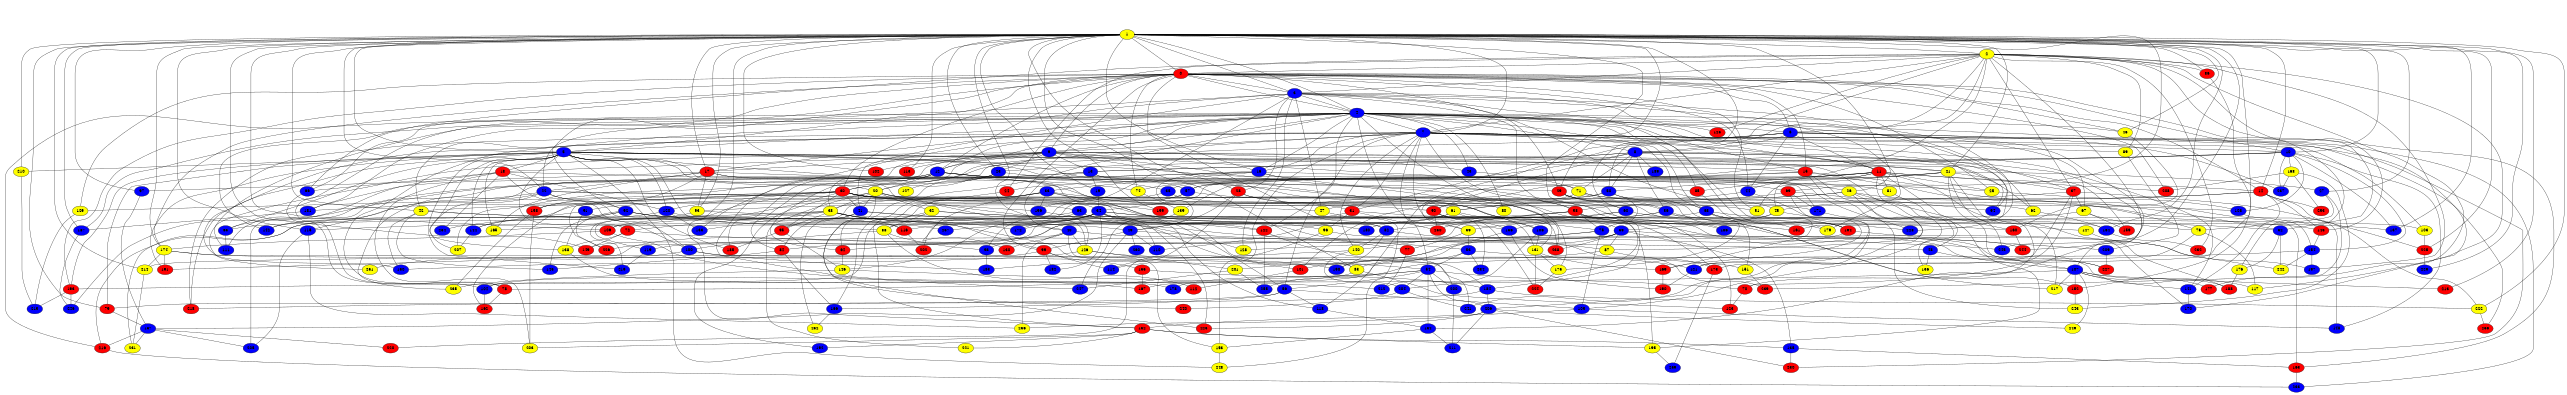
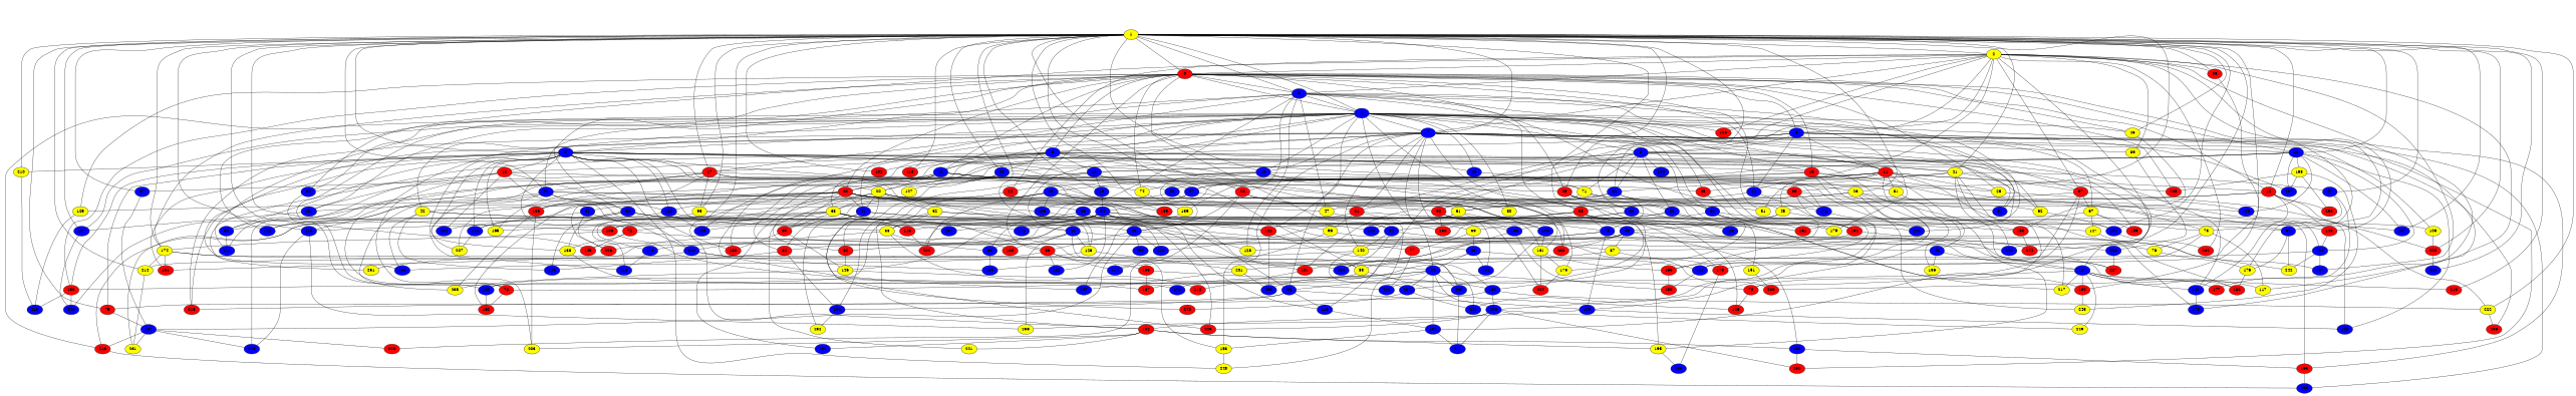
  graph {
    node [fillcolor=blue style=filled]
    0 [fillcolor=red]
    3
    4
    5
    6
    9
    10
    12
    14 [fillcolor=red]
    15 [fillcolor=red]
    25 [fillcolor=yellow]
    29 [fillcolor=red]
    30 [fillcolor=red]
    44
    46 [fillcolor=yellow]
    51 [fillcolor=yellow]
    66
    74 [fillcolor=yellow]
    82
    92
    99 [fillcolor=red]
    129 [fillcolor=yellow]
    142
    174 [fillcolor=yellow]
    176 [fillcolor=yellow]
    193 [fillcolor=red]
    208 [fillcolor=red]
    22
    28 [fillcolor=red]
    41
    45 [fillcolor=yellow]
    47 [fillcolor=yellow]
    58 [fillcolor=red]
    78 [fillcolor=red]
    94
    128 [fillcolor=yellow]
    161 [fillcolor=red]
    179 [fillcolor=yellow]
    194 [fillcolor=red]
    196
    7
    16
    17 [fillcolor=red]
    21 [fillcolor=yellow]
    42 [fillcolor=yellow]
    187
    8
    37 [fillcolor=red]
    85 [fillcolor=red]
    125 [fillcolor=red]
    38 [fillcolor=yellow]
    39 [fillcolor=yellow]
    40
    43
    56
    62 [fillcolor=yellow]
    68
    80 [fillcolor=yellow]
    111
    133
    163 [fillcolor=red]
    169 [fillcolor=red]
    175 [fillcolor=yellow]
    181
    216 [fillcolor=red]
    79 [fillcolor=red]
    126 [fillcolor=yellow]
    210 [fillcolor=yellow]
    18 [fillcolor=red]
    20 [fillcolor=yellow]
    57
    65
    72 [fillcolor=red]
    120
    138 [fillcolor=yellow]
    144
    165 [fillcolor=yellow]
    171
    185 [fillcolor=red]
    191 [fillcolor=red]
    218 [fillcolor=red]
    219
    238 [fillcolor=red]
    248 [fillcolor=yellow]
    257
    11 [fillcolor=red]
    31 [fillcolor=red]
    64 [fillcolor=red]
    67 [fillcolor=yellow]
    70 [fillcolor=red]
    118
    170
    237
    23
    26 [fillcolor=yellow]
    102 [fillcolor=red]
    113 [fillcolor=red]
    13
    48
    84 [fillcolor=red]
    106
    158 [fillcolor=red]
    159 [fillcolor=red]
    184
    251 [fillcolor=yellow]
    137
    35
    108
    148
    154
    168 [fillcolor=yellow]
    69 [fillcolor=red]
    75
    167 [fillcolor=red]
    186
    207 [fillcolor=yellow]
    222 [fillcolor=yellow]
    143 [fillcolor=red]
    141
    253 [fillcolor=red]
    52
    105
    206
    36
    60
    217 [fillcolor=yellow]
    199 [fillcolor=red]
    34
    59
    95 [fillcolor=red]
    119
    162 [fillcolor=red]
    226 [fillcolor=red]
    227 [fillcolor=red]
    61 [fillcolor=yellow]
    241
    160 [fillcolor=red]
    104
    139 [fillcolor=yellow]
    140 [fillcolor=yellow]
    239 [fillcolor=red]
    198
    116 [fillcolor=red]
    145
    231 [fillcolor=yellow]
    214 [fillcolor=yellow]
    114
    182
    155 [fillcolor=red]
    215
    188 [fillcolor=red]
    246
    1 [fillcolor=yellow]
    2 [fillcolor=yellow]
    19
    27
    83 [fillcolor=yellow]
    86 [fillcolor=red]
    93 [fillcolor=yellow]
    97
    109 [fillcolor=red]
    115
    132 [fillcolor=red]
    149 [fillcolor=red]
    164
    173 [fillcolor=red]
    213 [fillcolor=red]
    225 [fillcolor=red]
    229
    244 [fillcolor=red]
    24 [fillcolor=red]
    50
    89 [fillcolor=yellow]
    117 [fillcolor=yellow]
    177 [fillcolor=red]
    197
    232 [fillcolor=red]
    245
    54
    103 [fillcolor=yellow]
    122 [fillcolor=red]
    150
    153 [fillcolor=yellow]
    230 [fillcolor=red]
    233
    234
    256 [fillcolor=red]
    228
    33
    49
    131 [fillcolor=yellow]
    90 [fillcolor=red]
    81 [fillcolor=yellow]
    96 [fillcolor=yellow]
    134
    63
    88 [fillcolor=yellow]
    235 [fillcolor=yellow]
    127 [fillcolor=yellow]
    223 [fillcolor=red]
    73 [fillcolor=yellow]
    87 [fillcolor=yellow]
    136 [fillcolor=yellow]
    151 [fillcolor=yellow]
    152 [fillcolor=red]
    156
    121
    91
    157
    123 [fillcolor=red]
    247
    205
    236 [fillcolor=yellow]
    201 [fillcolor=yellow]
    195 [fillcolor=yellow]
    203 [fillcolor=yellow]
    192
    221 [fillcolor=yellow]
    135
    259
    71 [fillcolor=yellow]
    107
    189
    166
    242 [fillcolor=yellow]
    209
    252 [fillcolor=yellow]
    180
    250 [fillcolor=red]
    172
    77 [fillcolor=red]
    53
    130 [fillcolor=red]
    98
    190 [fillcolor=red]
    224 [fillcolor=red]
    100
    254
    32 [fillcolor=yellow]
    110
    240 [fillcolor=red]
    204
    146 [fillcolor=yellow]
    202 [fillcolor=red]
    178
    243 [fillcolor=yellow]
    101 [fillcolor=red]
    147 [fillcolor=yellow]
    200
    255
    183
    249 [fillcolor=yellow]
    212
    112 [fillcolor=red]
+   76 [fillcolor=yellow]
    211
    260
    220 [fillcolor=red]
    0 -- 3
    0 -- 4
    0 -- 5
    0 -- 6
    0 -- 9
    0 -- 10
    0 -- 12
    0 -- 14
    0 -- 15
    0 -- 25
    0 -- 29
    0 -- 30
    0 -- 44
    0 -- 46
    0 -- 51
    0 -- 66
    0 -- 74
    0 -- 82
    0 -- 92
    0 -- 99
    0 -- 129
    0 -- 142
    0 -- 174
    0 -- 176
    0 -- 193
    0 -- 208
    3 -- 4
    3 -- 22
    3 -- 28
    3 -- 41
    3 -- 45
    3 -- 47
    3 -- 58
    3 -- 78
    3 -- 94
    3 -- 128
    3 -- 161
    3 -- 179
    3 -- 194
    3 -- 196
    4 -- 5
    4 -- 6
    4 -- 9
    4 -- 12
    4 -- 15
    4 -- 46
    4 -- 7
    4 -- 16
    4 -- 17
    4 -- 21
    4 -- 42
    4 -- 187
    4 -- 8
    4 -- 37
    4 -- 85
    4 -- 125
    4 -- 38
    4 -- 39
    4 -- 40
    4 -- 43
    4 -- 56
    4 -- 62
    4 -- 68
    4 -- 80
    4 -- 111
    4 -- 133
    4 -- 163
    4 -- 169
    4 -- 175
    4 -- 181
    4 -- 216
    5 -- 15
    5 -- 74
    5 -- 193
    5 -- 21
    5 -- 62
    5 -- 79
    5 -- 126
    5 -- 210
    5 -- 18
    5 -- 20
    5 -- 57
    5 -- 65
    5 -- 72
    5 -- 120
    5 -- 138
    5 -- 144
    5 -- 165
    5 -- 171
    5 -- 185
    5 -- 191
    5 -- 218
    5 -- 219
    5 -- 238
    5 -- 248
    5 -- 257
    6 -- 44
    6 -- 8
    6 -- 11
    6 -- 31
    6 -- 64
    6 -- 67
    6 -- 70
    6 -- 118
    6 -- 170
    6 -- 237
    9 -- 12
    9 -- 17
    9 -- 43
    9 -- 18
    9 -- 23
    9 -- 26
    9 -- 102
    9 -- 113
    9 -- 13
    9 -- 48
    9 -- 84
    9 -- 106
    9 -- 158
    9 -- 159
    9 -- 184
    9 -- 251
    10 -- 237
    10 -- 23
    10 -- 13
    10 -- 137
    10 -- 35
    10 -- 108
    10 -- 148
    10 -- 154
    10 -- 168
    12 -- 56
    12 -- 181
    12 -- 20
    12 -- 185
    12 -- 69
    12 -- 75
    12 -- 167
    12 -- 186
    12 -- 207
    14 -- 45
    14 -- 58
    14 -- 222
    14 -- 143
    14 -- 141
    14 -- 253
    15 -- 74
    15 -- 57
    15 -- 154
    15 -- 52
    15 -- 105
    15 -- 206
    25 -- 108
    29 -- 175
    29 -- 36
    29 -- 60
    29 -- 217
    30 -- 82
    30 -- 129
    30 -- 41
    30 -- 196
    30 -- 120
    30 -- 219
    30 -- 158
    30 -- 199
    30 -- 34
    30 -- 59
    30 -- 95
    30 -- 119
    30 -- 162
    30 -- 226
    30 -- 227
    44 -- 61
    44 -- 241
    46 -- 160
    66 -- 104
    74 -- 139
    82 -- 140
    82 -- 239
    82 -- 198
    92 -- 161
    92 -- 138
    92 -- 137
    92 -- 116
    92 -- 145
    92 -- 231
    99 -- 214
    99 -- 114
    99 -- 182
    99 -- 155
    129 -- 215
    174 -- 191
    174 -- 241
    174 -- 198
    174 -- 214
    176 -- 188
    193 -- 215
    193 -- 246
    22 -- 92
    22 -- 142
    22 -- 62
    22 -- 207
    22 -- 63
    22 -- 88
    22 -- 235
    28 -- 31
    28 -- 61
    28 -- 114
    28 -- 49
    41 -- 128
    41 -- 84
    41 -- 160
    41 -- 252
    45 -- 52
    45 -- 59
    45 -- 180
    47 -- 248
    58 -- 82
    58 -- 65
    58 -- 75
    58 -- 186
    58 -- 227
    58 -- 123
    58 -- 250
    78 -- 162
    194 -- 201
    194 -- 209
    196 -- 223
    7 -- 9
    7 -- 10
    7 -- 58
    7 -- 78
    7 -- 16
    7 -- 68
    7 -- 20
    7 -- 218
    7 -- 11
    7 -- 31
    7 -- 141
    7 -- 140
    7 -- 89
    7 -- 54
    7 -- 103
    7 -- 122
    7 -- 150
    7 -- 153
    7 -- 230
    7 -- 233
    7 -- 234
    7 -- 256
    16 -- 25
    16 -- 246
    16 -- 115
    16 -- 228
    16 -- 33
    16 -- 49
    16 -- 131
    17 -- 22
    17 -- 165
    17 -- 158
    17 -- 93
    17 -- 97
    17 -- 90
    17 -- 81
    17 -- 96
    21 -- 51
    21 -- 37
-   21 -- 39
    21 -- 170
    21 -- 217
    21 -- 27
    21 -- 24
    21 -- 134
    42 -- 145
    42 -- 150
    42 -- 49
    42 -- 87
    187 -- 246
    8 -- 30
    8 -- 94
    8 -- 57
    8 -- 11
    8 -- 13
    8 -- 36
    8 -- 50
    8 -- 228
    8 -- 90
    8 -- 71
    8 -- 107
    8 -- 189
    37 -- 42
    37 -- 67
    37 -- 70
    37 -- 225
    37 -- 121
    85 -- 194
    38 -- 99
    38 -- 40
    38 -- 133
    38 -- 216
    38 -- 72
    38 -- 95
    38 -- 116
    38 -- 109
    38 -- 195
    38 -- 172
    39 -- 77
    39 -- 53
    40 -- 126
    40 -- 64
    40 -- 48
    40 -- 54
    40 -- 236
    40 -- 130
    43 -- 71
    56 -- 79
    56 -- 118
    56 -- 105
    56 -- 166
    62 -- 164
    68 -- 179
    68 -- 194
    68 -- 169
    68 -- 143
    68 -- 98
    163 -- 233
    169 -- 190
    175 -- 224
    181 -- 187
    216 -- 233
    79 -- 157
    126 -- 150
-   126 -- 151
    126 -- 201
    210 -- 215
    18 -- 66
    18 -- 65
    18 -- 120
    18 -- 203
    18 -- 71
    18 -- 100
    18 -- 254
    20 -- 41
    20 -- 179
    20 -- 38
    20 -- 108
    20 -- 192
    20 -- 221
    20 -- 32
    20 -- 110
    20 -- 240
    57 -- 204
    57 -- 146
    57 -- 202
    65 -- 111
    72 -- 138
    72 -- 149
    72 -- 245
    120 -- 133
    120 -- 164
    120 -- 254
    138 -- 178
    144 -- 207
    171 -- 243
    11 -- 14
    11 -- 25
    11 -- 44
    11 -- 208
    11 -- 45
    11 -- 34
    11 -- 139
    11 -- 50
    11 -- 245
    11 -- 81
    11 -- 195
    11 -- 101
    11 -- 147
    31 -- 188
    31 -- 149
    31 -- 96
    31 -- 250
    64 -- 146
    67 -- 191
    67 -- 159
    67 -- 73
+   67 -- 147
    70 -- 123
    118 -- 134
    23 -- 30
    23 -- 35
    23 -- 127
    23 -- 223
    26 -- 47
    26 -- 181
    26 -- 160
    26 -- 73
    26 -- 87
    26 -- 136
    13 -- 29
    13 -- 85
    13 -- 111
    13 -- 64
    13 -- 19
    13 -- 205
    48 -- 136
    48 -- 107
    84 -- 145
    84 -- 166
    106 -- 131
    106 -- 212
    158 -- 235
    158 -- 203
    184 -- 218
    184 -- 222
    184 -- 206
    35 -- 80
    35 -- 95
    108 -- 148
    154 -- 197
    154 -- 242
    154 -- 255
    168 -- 208
    168 -- 237
    168 -- 253
    168 -- 243
    69 -- 94
    69 -- 171
    69 -- 121
    69 -- 91
    75 -- 128
    75 -- 105
    75 -- 119
+   75 -- 76
    222 -- 256
    143 -- 154
    141 -- 170
    52 -- 176
    52 -- 242
    105 -- 148
    105 -- 132
    206 -- 230
    206 -- 223
    206 -- 236
    206 -- 249
    206 -- 211
    36 -- 39
    36 -- 257
    36 -- 151
    36 -- 152
    60 -- 140
    60 -- 228
    60 -- 156
    34 -- 165
    34 -- 118
    34 -- 116
    34 -- 182
    34 -- 83
    34 -- 109
    34 -- 173
    34 -- 122
    34 -- 88
    34 -- 242
    34 -- 172
    34 -- 77
    59 -- 238
    59 -- 84
    59 -- 226
    59 -- 114
    59 -- 197
    59 -- 87
    59 -- 135
    95 -- 185
    95 -- 146
    119 -- 219
    61 -- 238
    61 -- 106
    61 -- 172
    61 -- 110
    160 -- 244
    104 -- 162
    139 -- 247
    140 -- 204
    140 -- 183
    116 -- 202
    214 -- 231
    155 -- 184
    155 -- 167
    1 -- 0
    1 -- 3
    1 -- 4
    1 -- 5
    1 -- 10
    1 -- 14
    1 -- 29
    1 -- 46
    1 -- 174
    1 -- 22
    1 -- 28
    1 -- 7
    1 -- 16
    1 -- 17
    1 -- 21
-   1 -- 42
    1 -- 187
    1 -- 79
    1 -- 126
    1 -- 210
    1 -- 23
    1 -- 26
    1 -- 102
    1 -- 113
    1 -- 137
    1 -- 69
    1 -- 222
    1 -- 36
    1 -- 60
    1 -- 199
    1 -- 214
    1 -- 2
    1 -- 19
    1 -- 27
    1 -- 83
    1 -- 86
    1 -- 93
    1 -- 97
    1 -- 109
    1 -- 115
    1 -- 132
    1 -- 149
    1 -- 164
    1 -- 173
    1 -- 213
    1 -- 225
    1 -- 229
    1 -- 244
    2 -- 0
    2 -- 3
    2 -- 6
    2 -- 66
    2 -- 7
    2 -- 8
    2 -- 37
    2 -- 85
    2 -- 125
    2 -- 143
    2 -- 52
    2 -- 86
    2 -- 24
    2 -- 50
    2 -- 89
    2 -- 117
    2 -- 177
    2 -- 197
    2 -- 232
    2 -- 245
    19 -- 34
    27 -- 239
    27 -- 73
    83 -- 104
    83 -- 123
    86 -- 152
    93 -- 144
    93 -- 153
    97 -- 157
    109 -- 174
    109 -- 247
    115 -- 205
    115 -- 236
    132 -- 195
    132 -- 203
    132 -- 192
    132 -- 221
    132 -- 135
    164 -- 232
    173 -- 259
    225 -- 229
    24 -- 166
    50 -- 161
    50 -- 68
    50 -- 61
    50 -- 93
    89 -- 209
    54 -- 78
    54 -- 56
    54 -- 70
    54 -- 206
    54 -- 134
    54 -- 204
    54 -- 178
    54 -- 200
    103 -- 225
    122 -- 200
    122 -- 255
    153 -- 248
    33 -- 51
    33 -- 47
    33 -- 196
    33 -- 38
    33 -- 144
    33 -- 132
    33 -- 156
    33 -- 130
    49 -- 99
    49 -- 157
    49 -- 53
    49 -- 110
    49 -- 260
    131 -- 169
    131 -- 175
    131 -- 224
    90 -- 131
    90 -- 156
    90 -- 250
    90 -- 224
    81 -- 107
    96 -- 244
    96 -- 220
    134 -- 153
    134 -- 211
    63 -- 115
    63 -- 122
    63 -- 180
    63 -- 98
    88 -- 98
    88 -- 100
    88 -- 112
    73 -- 167
    73 -- 117
+   73 -- 76
    87 -- 173
    87 -- 101
    151 -- 239
    152 -- 243
    156 -- 198
    156 -- 190
    121 -- 190
    91 -- 142
    91 -- 226
    91 -- 100
    157 -- 216
    157 -- 231
    157 -- 205
    157 -- 220
    201 -- 247
    201 -- 255
    195 -- 259
    135 -- 163
    135 -- 230
    71 -- 163
    71 -- 171
    71 -- 75
    71 -- 90
    107 -- 193
    107 -- 141
    107 -- 217
    107 -- 213
    107 -- 117
    107 -- 177
    107 -- 152
    107 -- 249
    166 -- 252
    209 -- 227
    77 -- 212
    53 -- 83
    53 -- 54
    53 -- 234
    53 -- 121
    98 -- 183
    100 -- 184
    100 -- 251
    100 -- 183
    32 -- 104
    32 -- 103
    32 -- 88
    32 -- 101
    204 -- 241
    204 -- 240
    146 -- 235
    146 -- 212
    101 -- 112
    147 -- 188
    200 -- 211
+   76 -- 176
  }
